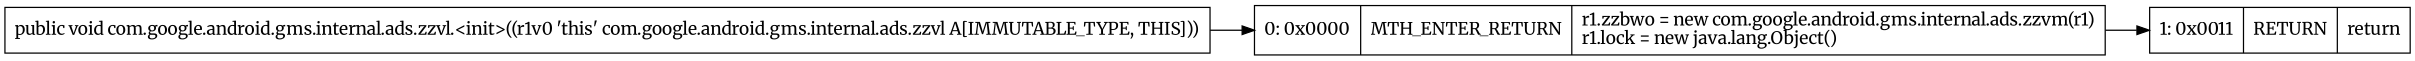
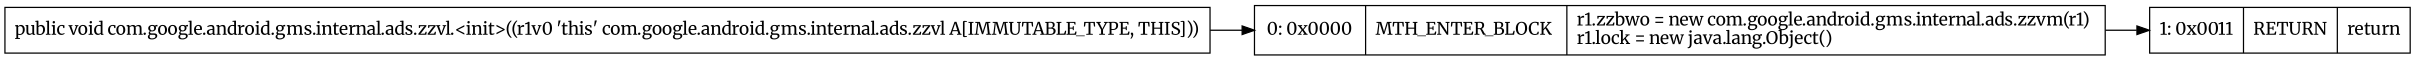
  digraph {
    rankdir=LR
    fontname=Merriweather
    node [shape=record fontname=Merriweather]
    edge [fontname=Merriweather]
-   n1 [label="{0\:\ 0x0000|MTH_ENTER_RETURN\l|r1.zzbwo = new com.google.android.gms.internal.ads.zzvm(r1)\lr1.lock = new java.lang.Object()\l}"]
+   n1 [label="{0\:\ 0x0000|MTH_ENTER_BLOCK\l|r1.zzbwo = new com.google.android.gms.internal.ads.zzvm(r1)\lr1.lock = new java.lang.Object()\l}"]
    n2 [label="{1\:\ 0x0011|RETURN\l|return\l}"]
    n3 [label="{public void com.google.android.gms.internal.ads.zzvl.\<init\>((r1v0 'this' com.google.android.gms.internal.ads.zzvl A[IMMUTABLE_TYPE, THIS])) }"]
    n1 -> n2
    n3 -> n1
  }
